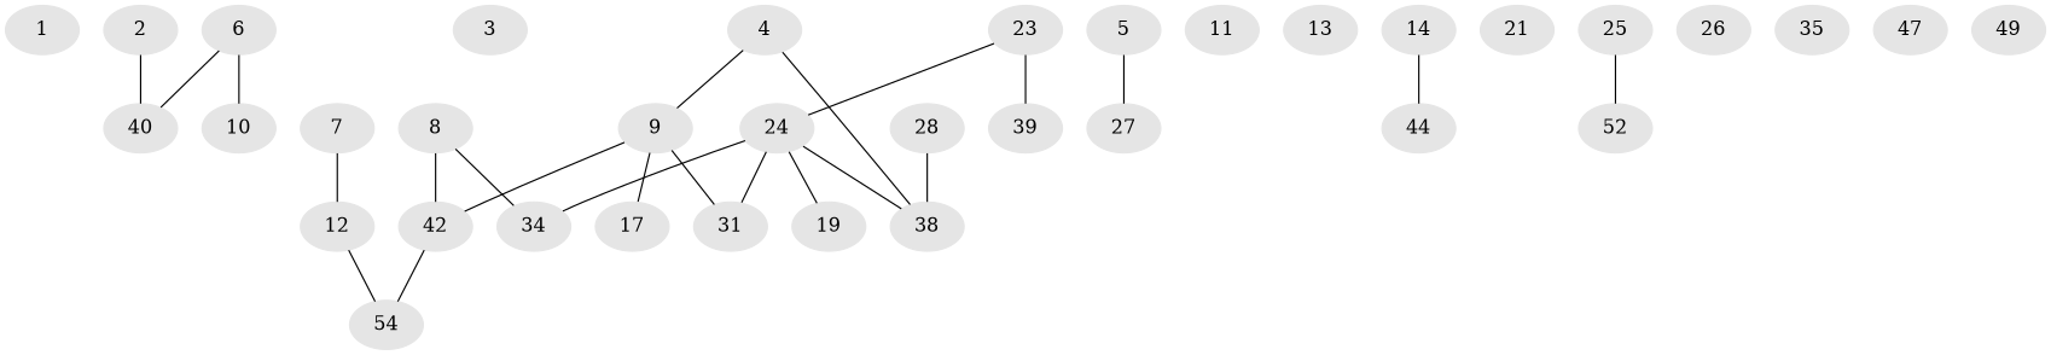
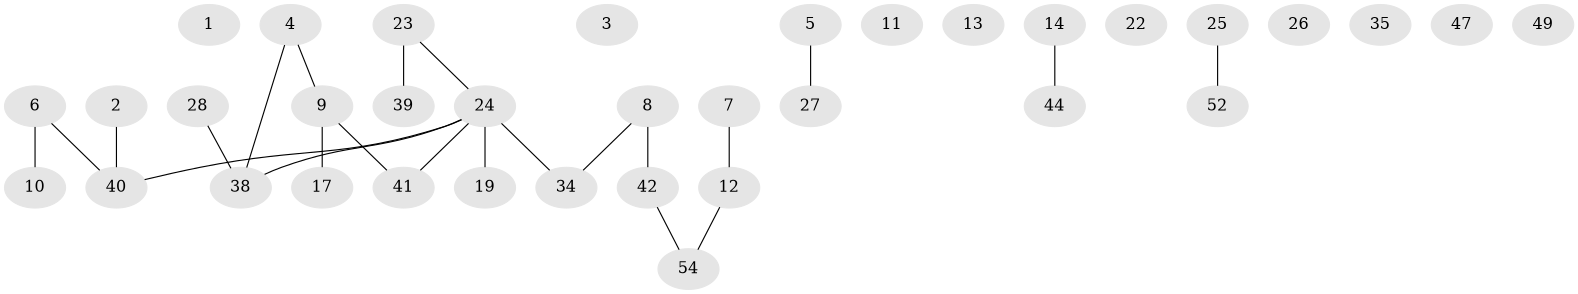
  graph {
    node [color=gray90 style=filled]
    1
    2 [super="+19+45"]
    40
    3
    4 [super="+20"]
    9 [super="+53"]
    38
    17 [super="+32+58"]
    42 [super="+59"]
-   31
+   31 [label=41]
    5 [super="+57"]
    27
    6 [super="+41+61"]
    10 [super="+18"]
    7 [super="+33"]
    12 [super="+22"]
    24 [super="+36+46+56+62"]
    34
    n19 [label=19]
    8 [super="+63"]
    n21 [label=54 super="+55"]
    11
    13
    14 [super="+30"]
    44 [super="+54"]
-   21
+   21 [label=22]
    23 [super="+60"]
    39 [super="+43+48"]
    25 [super="+50"]
    52
    26
    28 [super="+37"]
    35
    47
    49
    2 -- 40
    4 -- 9
    4 -- 38
    9 -- 17
-   9 -- 42
    9 -- 31
    42 -- n21
    5 -- 27
    6 -- 40
    6 -- 10
    7 -- 12
    12 -- n21
+   24 -- 40
    24 -- 38
    24 -- 31
    24 -- 34
    24 -- n19
    8 -- 42 [weight=2]
    8 -- 34
    14 -- 44
    23 -- 24
    23 -- 39 [weight=2]
    25 -- 52
    28 -- 38
  }
